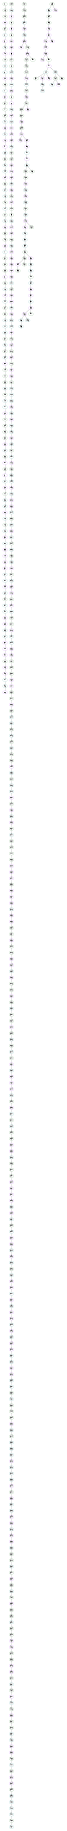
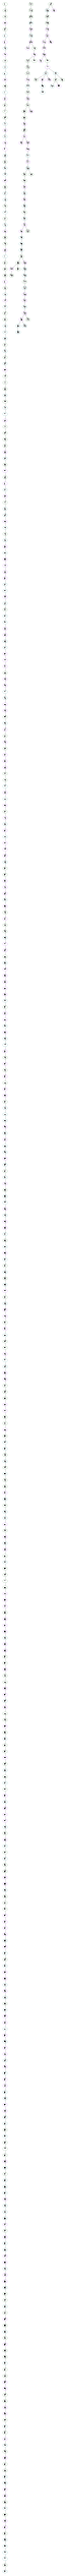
  graph {
    node [color=purple]
    0 [color=darkgreen]
    15 [color=darkgreen]
    12 [color=darkgreen]
    22
    54 [color=darkgreen]
    2 [color=teal]
    5
    43 [color=teal]
    42
    10 [color=darkgreen]
    11 [color=teal]
    8 [color=teal]
    20
    25 [color=darkgreen]
    1 [color=teal]
    51
    37 [color=darkgreen]
    4 [color=darkgreen]
    39 [color=darkgreen]
    41 [color=teal]
    23
    47 [color=teal]
    16
    9
    85 [color=teal]
    52 [color=darkgreen]
    90 [color=teal]
    49 [color=teal]
    29
    36 [color=darkgreen]
    24 [color=teal]
    75 [color=teal]
    48 [color=darkgreen]
    14 [color=teal]
    21 [color=darkgreen]
    46 [color=teal]
    26
    53 [color=darkgreen]
    45 [color=darkgreen]
    63
    7 [color=teal]
    57 [color=darkgreen]
    30 [color=darkgreen]
    35 [color=darkgreen]
    6
    28 [color=darkgreen]
    18 [color=teal]
    19
    44 [color=teal]
    64 [color=darkgreen]
    122 [color=darkgreen]
    13 [color=teal]
    17 [color=teal]
    68 [color=teal]
    31 [color=darkgreen]
    92 [color=teal]
    34 [color=darkgreen]
    59 [color=teal]
    120
    79 [color=darkgreen]
    77 [color=darkgreen]
    55 [color=darkgreen]
    66 [color=teal]
    140 [color=darkgreen]
    40 [color=teal]
    101 [color=teal]
    60
    71 [color=darkgreen]
    89 [color=darkgreen]
    103 [color=darkgreen]
    50 [color=darkgreen]
    33
    62 [color=teal]
    56 [color=darkgreen]
    107
    65 [color=darkgreen]
    3
    27 [color=teal]
    32
    74 [color=darkgreen]
    58 [color=teal]
    69 [color=teal]
    128
    72 [color=teal]
    73 [color=darkgreen]
    116 [color=teal]
    150
    102 [color=teal]
    135
    70
    86
    157
    67 [color=teal]
    117 [color=teal]
    99
    80 [color=teal]
    94 [color=darkgreen]
    104 [color=teal]
    91 [color=teal]
    38
    165
    125 [color=teal]
    87 [color=teal]
    161
    110
    97
    88 [color=darkgreen]
    115
    98
    114 [color=teal]
    96 [color=teal]
    108
+   113
    109 [color=darkgreen]
    106 [color=teal]
    84
    61 [color=darkgreen]
    93
    82 [color=darkgreen]
    121
    132
    83
    147 [color=darkgreen]
    78 [color=darkgreen]
    144 [color=teal]
    105
    170 [color=teal]
    208
    81 [color=darkgreen]
    76
    126 [color=teal]
    184
    112 [color=teal]
    111
    149
    139
    145 [color=teal]
    131 [color=darkgreen]
    134 [color=darkgreen]
    152
    178
    169
    192 [color=teal]
    156
    143 [color=darkgreen]
    124
    142 [color=darkgreen]
    95 [color=darkgreen]
    123 [color=teal]
    174
    189
    166 [color=darkgreen]
    136 [color=teal]
    179
    153
    133
    182
    138
    141 [color=teal]
    154 [color=darkgreen]
    130
    202
    190 [color=teal]
    186
    215 [color=teal]
    119 [color=teal]
    151
    146 [color=darkgreen]
    164
    216 [color=darkgreen]
    234
    118 [color=darkgreen]
    137
    188
    167 [color=darkgreen]
    173 [color=teal]
    172 [color=teal]
    226 [color=teal]
    198
    158 [color=teal]
    180
    168 [color=teal]
    196 [color=teal]
    160
    159 [color=teal]
    187 [color=darkgreen]
    191 [color=teal]
    148
    163 [color=darkgreen]
    255 [color=teal]
    199 [color=teal]
    195
    175 [color=teal]
    213
    265
    214 [color=teal]
    203 [color=darkgreen]
    200 [color=teal]
    223
    227 [color=teal]
    204 [color=darkgreen]
    205 [color=teal]
    155 [color=darkgreen]
    185 [color=teal]
    100
    207 [color=darkgreen]
    243 [color=teal]
    259
    176
    201 [color=darkgreen]
    291
    220 [color=teal]
    129 [color=darkgreen]
    217 [color=darkgreen]
    218
    197 [color=teal]
    219 [color=teal]
    236
    193
    127 [color=darkgreen]
    209 [color=darkgreen]
    302 [color=darkgreen]
    162
    177
    252 [color=darkgreen]
    211 [color=darkgreen]
    228
    230 [color=darkgreen]
    244 [color=teal]
    231 [color=teal]
    245 [color=darkgreen]
    246 [color=teal]
    249 [color=darkgreen]
    222 [color=teal]
    248 [color=darkgreen]
    266 [color=darkgreen]
    194
    253 [color=teal]
    212 [color=darkgreen]
    206 [color=teal]
    210 [color=teal]
    221
    240 [color=darkgreen]
    183
    303 [color=teal]
    225
    261 [color=darkgreen]
    241 [color=teal]
    280 [color=darkgreen]
    279 [color=darkgreen]
    171 [color=darkgreen]
    288 [color=darkgreen]
    272
    232
    247
    353 [color=darkgreen]
    283
    267
    238
    318 [color=teal]
    235
    285
    254 [color=darkgreen]
    257 [color=darkgreen]
    233
    242 [color=darkgreen]
    278 [color=darkgreen]
    263
    264
    289 [color=teal]
    286
    276 [color=darkgreen]
    273 [color=darkgreen]
    260
    258 [color=darkgreen]
    250 [color=teal]
    301 [color=darkgreen]
    284 [color=darkgreen]
    270
    309 [color=darkgreen]
    326 [color=teal]
    268 [color=darkgreen]
    314 [color=teal]
    271 [color=darkgreen]
    251
    282 [color=teal]
    269
    181
    274
    275 [color=teal]
    290 [color=darkgreen]
    305
    317 [color=teal]
    311 [color=darkgreen]
    224 [color=teal]
    292 [color=darkgreen]
    239 [color=darkgreen]
    322
    335
    306 [color=teal]
    256 [color=darkgreen]
    371 [color=darkgreen]
    297 [color=darkgreen]
    304
    287
    307
    298
    363 [color=teal]
    229
    237 [color=teal]
    329 [color=darkgreen]
    294 [color=teal]
    320
    366
    312 [color=teal]
    293
    313 [color=teal]
    308 [color=darkgreen]
    262 [color=teal]
    299
    300
    277 [color=teal]
    331
    295 [color=teal]
    321
    316
    319 [color=teal]
    296
    354 [color=teal]
    334
    340
    337 [color=teal]
    343 [color=teal]
    281
    315
    339 [color=teal]
    327 [color=teal]
    352 [color=darkgreen]
    421 [color=teal]
    360 [color=darkgreen]
    419 [color=darkgreen]
    324 [color=darkgreen]
    325
    388 [color=teal]
    374 [color=darkgreen]
    330 [color=teal]
    336 [color=teal]
    381 [color=teal]
    348
    373 [color=teal]
    372 [color=teal]
    338 [color=teal]
    344
    341 [color=darkgreen]
    333
    351 [color=teal]
    328 [color=teal]
    349
    386
    376 [color=teal]
    345
    358
    365 [color=teal]
    332 [color=darkgreen]
    310 [color=darkgreen]
    362 [color=teal]
    347 [color=darkgreen]
    369
    355 [color=darkgreen]
    368 [color=teal]
    402 [color=darkgreen]
    359
    323 [color=darkgreen]
    393 [color=darkgreen]
    391 [color=teal]
    364 [color=darkgreen]
    342 [color=darkgreen]
    439
    406
    379 [color=darkgreen]
    356 [color=darkgreen]
    346
    398
    370 [color=darkgreen]
    387 [color=teal]
    434 [color=darkgreen]
    377
    440 [color=teal]
    446 [color=darkgreen]
    385
    367 [color=darkgreen]
    378 [color=darkgreen]
    357 [color=teal]
    423 [color=teal]
    380
    383
    468 [color=darkgreen]
    411 [color=teal]
    382 [color=darkgreen]
    375
    384
    394 [color=darkgreen]
    395 [color=teal]
    400 [color=teal]
    410 [color=teal]
    441 [color=teal]
    420 [color=darkgreen]
    427 [color=teal]
    407 [color=darkgreen]
    415 [color=darkgreen]
    392 [color=darkgreen]
    397 [color=teal]
    430
    403 [color=teal]
    390
    412
    413 [color=darkgreen]
    396
    424 [color=darkgreen]
    491 [color=darkgreen]
    443 [color=darkgreen]
    414 [color=darkgreen]
    418
    444 [color=teal]
    404 [color=darkgreen]
    405
    401 [color=darkgreen]
    350 [color=darkgreen]
    466
    361 [color=darkgreen]
    432
    399 [color=darkgreen]
    417
    445
    469
    408
    477 [color=teal]
    447
    438 [color=teal]
    452 [color=darkgreen]
    482 [color=darkgreen]
    480 [color=darkgreen]
    422
    426 [color=teal]
    492
    435 [color=teal]
    461 [color=darkgreen]
    450 [color=teal]
    442
    416
    454 [color=darkgreen]
    448 [color=teal]
    462 [color=teal]
    459 [color=teal]
    428 [color=darkgreen]
    433 [color=darkgreen]
    458
    409
    451 [color=darkgreen]
    455 [color=teal]
    485 [color=darkgreen]
    436 [color=teal]
    470 [color=darkgreen]
    464 [color=teal]
    488
    437
    431 [color=teal]
    483
    463
    490 [color=darkgreen]
    460 [color=teal]
    495 [color=teal]
    453 [color=teal]
    389 [color=darkgreen]
    456 [color=teal]
    473
    489 [color=darkgreen]
    425 [color=darkgreen]
    475
    481
    476
    496
    449
    465
    478
    497 [color=darkgreen]
    471
    474 [color=teal]
    494 [color=teal]
    457 [color=darkgreen]
    467
    493
    484 [color=darkgreen]
    486 [color=darkgreen]
    498 [color=teal]
    479 [color=teal]
    487 [color=teal]
    499
    0 -- 15
    15 -- 12
    12 -- 22
    22 -- 54
    54 -- 2
    2 -- 5
    5 -- 43
    43 -- 42
    42 -- 10
    10 -- 11
    11 -- 8
    8 -- 20
    20 -- 25
    25 -- 1
    1 -- 51
    51 -- 37
    37 -- 4
    4 -- 39
    39 -- 41
    41 -- 23
    23 -- 47
    47 -- 16
    16 -- 9
    9 -- 85
    85 -- 52
    52 -- 90
    90 -- 49
    49 -- 29
    29 -- 36
    36 -- 24
    24 -- 75
    75 -- 48
    48 -- 14
    14 -- 21
    21 -- 46
    46 -- 26
    26 -- 53
    53 -- 45
    45 -- 63
    63 -- 7
    7 -- 57
    57 -- 30
    30 -- 35
    35 -- 6
    6 -- 28
    28 -- 18
    18 -- 19
    19 -- 44
    44 -- 64
    64 -- 122
    122 -- 13
    13 -- 17
    17 -- 68
    68 -- 31
    31 -- 92
    92 -- 34
    34 -- 59
    59 -- 120
    120 -- 79
    79 -- 77
    77 -- 55
    55 -- 66
    66 -- 140
    140 -- 40
    40 -- 101
    101 -- 60
    60 -- 71
    71 -- 89
    89 -- 103
    103 -- 50
    50 -- 33
    33 -- 62
    62 -- 56
    56 -- 107
    107 -- 65
    65 -- 3
    3 -- 27
    27 -- 32
    32 -- 74
    74 -- 58
    58 -- 69
    69 -- 128
    128 -- 72
    72 -- 73
    73 -- 116
    116 -- 150
    150 -- 102
    102 -- 135
    135 -- 70
    70 -- 86
    86 -- 157
    157 -- 67
    67 -- 117
    117 -- 99
    99 -- 80
    80 -- 94
    94 -- 104
    104 -- 91
    91 -- 38
    38 -- 165
    165 -- 125
    125 -- 87
    87 -- 161
    161 -- 110
    110 -- 97
    97 -- 88
    88 -- 115
    115 -- 98
    98 -- 114
    114 -- 96
    96 -- 108
+   108 -- 113
+   113 -- 109
    109 -- 106
    106 -- 84
    84 -- 61
    61 -- 93
    93 -- 82
    82 -- 121
    121 -- 132
    132 -- 83
    83 -- 147
    147 -- 78
    78 -- 144
    144 -- 105
    105 -- 170
    170 -- 208
    208 -- 81
    81 -- 76
    76 -- 126
    126 -- 184
    184 -- 112
    112 -- 111
    111 -- 149
    149 -- 139
    139 -- 145
    145 -- 131
    131 -- 134
    134 -- 152
    152 -- 178
    178 -- 169
    169 -- 192
    192 -- 156
    156 -- 143
    143 -- 124
    124 -- 142
    142 -- 95
    95 -- 123
    123 -- 174
    174 -- 189
    189 -- 166
    166 -- 136
    136 -- 179
    179 -- 153
    153 -- 133
    133 -- 182
    182 -- 138
    138 -- 141
    141 -- 154
    154 -- 130
    130 -- 202
    202 -- 190
    190 -- 186
    186 -- 215
    215 -- 119
    119 -- 151
    151 -- 146
    146 -- 164
    164 -- 216
    216 -- 234
    234 -- 118
    118 -- 137
    137 -- 188
    188 -- 167
    167 -- 173
    173 -- 172
    172 -- 226
    226 -- 198
    198 -- 158
    158 -- 180
    180 -- 168
    168 -- 196
    196 -- 160
    160 -- 159
    159 -- 187
    187 -- 191
    191 -- 148
    148 -- 163
    163 -- 255
    255 -- 199
    199 -- 195
    195 -- 175
    175 -- 213
    213 -- 265
    265 -- 214
    214 -- 203
    203 -- 200
    200 -- 223
    223 -- 227
    227 -- 204
    204 -- 205
    205 -- 155
    155 -- 185
    185 -- 100
    100 -- 207
    207 -- 243
    243 -- 259
    259 -- 176
    176 -- 201
    201 -- 291
    291 -- 220
    220 -- 129
    129 -- 217
    217 -- 218
    218 -- 197
    197 -- 219
    219 -- 236
    236 -- 193
    193 -- 127
    127 -- 209
    209 -- 302
    302 -- 162
    162 -- 177
    177 -- 252
    252 -- 211
    211 -- 228
    228 -- 230
    230 -- 244
    244 -- 231
    231 -- 245
    245 -- 246
    246 -- 249
    249 -- 222
    222 -- 248
    248 -- 266
    266 -- 194
    194 -- 253
    253 -- 212
    212 -- 206
    206 -- 210
    210 -- 221
    221 -- 240
    240 -- 183
    183 -- 303
    303 -- 225
    225 -- 261
    261 -- 241
    241 -- 280
    280 -- 279
    279 -- 171
    171 -- 288
    288 -- 272
    272 -- 232
    232 -- 247
    247 -- 353
    353 -- 283
    283 -- 267
    267 -- 238
    238 -- 318
    318 -- 235
    235 -- 285
    285 -- 254
    254 -- 257
    257 -- 233
    233 -- 242
    242 -- 278
    278 -- 263
    263 -- 264
    264 -- 289
    289 -- 286
    286 -- 276
    276 -- 273
    273 -- 260
    260 -- 258
    258 -- 250
    250 -- 301
    301 -- 284
    284 -- 270
    270 -- 309
    309 -- 326
    326 -- 268
    268 -- 314
    314 -- 271
    271 -- 251
    251 -- 282
    282 -- 269
    269 -- 181
    181 -- 274
    274 -- 275
    275 -- 290
    290 -- 305
    305 -- 317
    317 -- 311
    311 -- 224
    224 -- 292
    292 -- 239
    239 -- 322
    322 -- 335
    335 -- 306
    306 -- 256
    256 -- 371
    371 -- 297
    297 -- 304
    304 -- 287
    287 -- 307
    307 -- 298
    298 -- 363
    363 -- 229
    229 -- 237
    237 -- 329
    329 -- 294
    294 -- 320
    320 -- 366
    366 -- 312
    312 -- 293
    293 -- 313
    313 -- 308
    308 -- 262
    262 -- 299
    299 -- 300
    300 -- 277
    277 -- 331
    331 -- 295
    295 -- 321
    321 -- 316
    316 -- 319
    319 -- 296
    296 -- 354
    354 -- 334
    334 -- 340
    340 -- 337
    337 -- 343
    343 -- 281
    281 -- 315
    315 -- 339
    339 -- 327
    327 -- 352
    352 -- 421
    421 -- 360
    360 -- 419
    419 -- 324
    324 -- 325
    325 -- 388
    388 -- 374
    374 -- 330
    330 -- 336
    336 -- 381
    381 -- 348
    348 -- 373
    373 -- 372
    372 -- 338
    338 -- 344
    344 -- 341
    341 -- 333
    333 -- 351
    351 -- 328
    328 -- 349
    349 -- 386
    386 -- 376
    376 -- 345
    345 -- 358
    358 -- 365
    365 -- 332
    332 -- 310
    310 -- 362
    362 -- 347
    347 -- 369
    369 -- 355
    355 -- 368
    368 -- 402
    402 -- 359
    359 -- 323
    323 -- 393
    393 -- 391
    391 -- 364
    364 -- 342
    342 -- 439
    439 -- 406
    406 -- 379
    379 -- 356
    356 -- 346
    346 -- 398
    398 -- 370
    370 -- 387
    387 -- 434
    434 -- 377
    377 -- 440
    440 -- 446
    446 -- 385
    385 -- 367
    367 -- 378
    378 -- 357
    357 -- 423
    423 -- 380
    380 -- 383
    383 -- 468
    468 -- 411
    411 -- 382
    382 -- 375
    375 -- 384
    384 -- 394
    394 -- 395
    395 -- 400
    400 -- 410
    410 -- 441
    441 -- 420
    420 -- 427
    407 -- 415
    415 -- 392
    392 -- 397
    397 -- 430
    430 -- 403
    403 -- 390
    390 -- 412
    390 -- 413
    413 -- 396
    396 -- 424
    396 -- 491
    424 -- 443
    443 -- 414
    414 -- 418
    418 -- 444
    444 -- 404
    404 -- 405
    405 -- 401
    401 -- 350
    401 -- 466
    350 -- 361
    361 -- 432
    432 -- 399
    399 -- 417
    417 -- 445
    417 -- 469
    469 -- 408
    408 -- 477
    477 -- 447
    447 -- 438
    438 -- 452
    438 -- 482
    452 -- 480
    480 -- 422
    422 -- 426
    426 -- 492
    492 -- 435
    435 -- 461
    461 -- 450
    450 -- 442
    442 -- 416
    442 -- 454
    416 -- 448
    448 -- 462
    462 -- 459
    459 -- 428
    428 -- 433
    428 -- 458
    433 -- 409
    433 -- 451
    458 -- 455
    409 -- 485
    455 -- 436
    436 -- 470
    470 -- 464
    464 -- 488
    488 -- 437
    437 -- 431
    431 -- 483
    483 -- 463
    483 -- 490
    463 -- 460
    463 -- 495
    460 -- 453
    389 -- 456
    389 -- 473
    456 -- 489
    489 -- 425
    425 -- 475
    475 -- 481
    481 -- 476
    481 -- 496
    476 -- 449
    449 -- 465
    465 -- 478
    465 -- 497
    497 -- 471
    471 -- 474
    471 -- 494
    474 -- 457
    474 -- 467
    474 -- 493
    494 -- 484
    494 -- 486
    467 -- 498
    484 -- 487
    484 -- 499
    498 -- 479
  }
